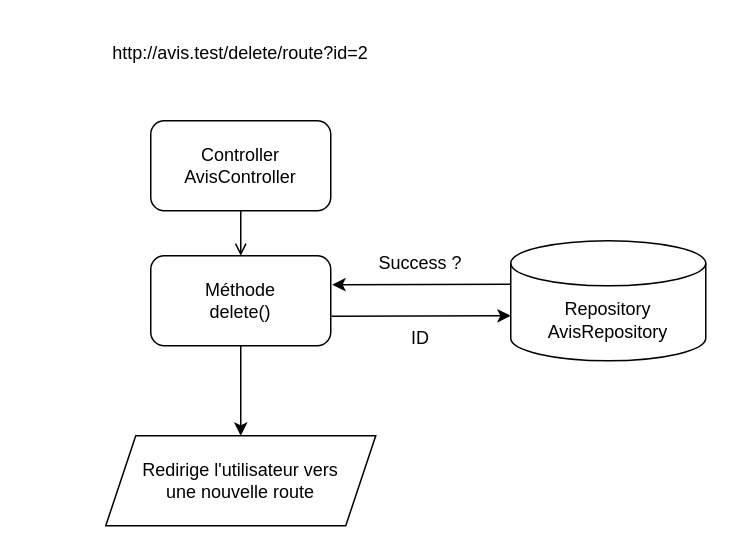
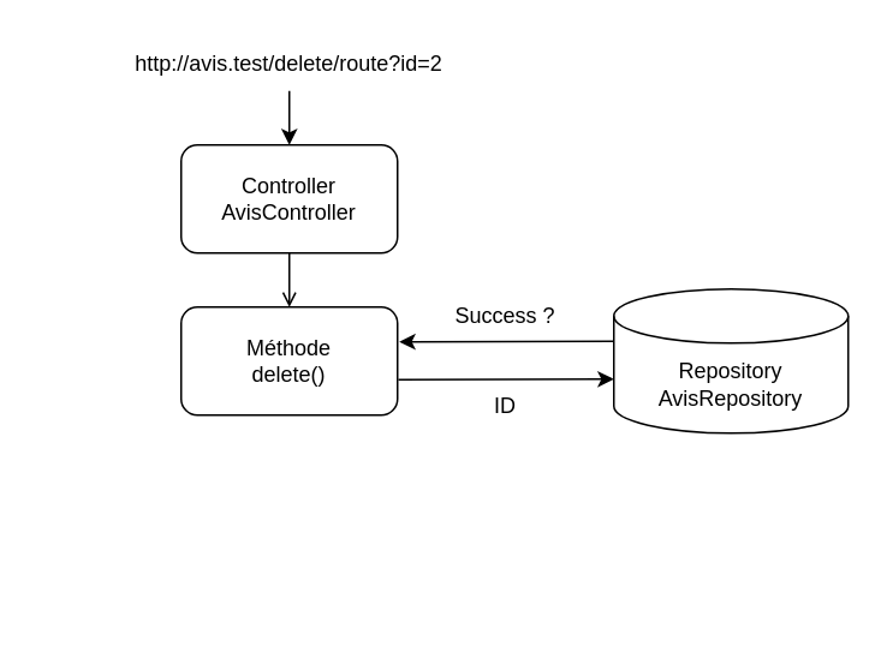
  <mxCell id="0" />
  <mxCell id="1" parent="0" />
  <mxCell id="2" value="http://avis.test/delete/route?id=2" style="text;html=1;strokeColor=none;fillColor=none;align=center;verticalAlign=middle;whiteSpace=wrap;rounded=0;" parent="1" vertex="1"><mxGeometry x="20" y="20" width="280" height="30" as="geometry" /></mxCell>
  <mxCell id="3" value="Controller&lt;br&gt;AvisController" style="whiteSpace=wrap;html=1;rounded=1;" parent="1" vertex="1"><mxGeometry x="100" y="80" width="120" height="60" as="geometry" /></mxCell>
+ <mxCell id="4" value="" style="endArrow=classic;html=1;exitX=0.5;exitY=1;exitDx=0;exitDy=0;entryX=0.5;entryY=0;entryDx=0;entryDy=0;" parent="1" source="2" target="3" edge="1"><mxGeometry width="50" height="50" relative="1" as="geometry"><mxPoint x="130" y="150" as="sourcePoint" /><mxPoint x="180" y="100" as="targetPoint" /></mxGeometry></mxCell>
  <mxCell id="5" value="Méthode&lt;br&gt;delete()" style="rounded=1;whiteSpace=wrap;html=1;" parent="1" vertex="1"><mxGeometry x="100" y="170" width="120" height="60" as="geometry" /></mxCell>
  <mxCell id="6" value="" style="endArrow=open;html=1;exitX=0.5;exitY=1;exitDx=0;exitDy=0;entryX=0.5;entryY=0;entryDx=0;entryDy=0;" parent="1" source="3" target="5" edge="1"><mxGeometry width="50" height="50" relative="1" as="geometry"><mxPoint x="130" y="150" as="sourcePoint" /><mxPoint x="180" y="100" as="targetPoint" /></mxGeometry></mxCell>
  <mxCell id="7" value="Repository&lt;br&gt;AvisRepository" style="shape=cylinder3;whiteSpace=wrap;html=1;boundedLbl=1;backgroundOutline=1;size=15;" parent="1" vertex="1"><mxGeometry x="340" y="160" width="130" height="80" as="geometry" /></mxCell>
  <mxCell id="8" value="" style="endArrow=classic;html=1;exitX=1.004;exitY=0.673;exitDx=0;exitDy=0;exitPerimeter=0;" parent="1" source="5" edge="1"><mxGeometry width="50" height="50" relative="1" as="geometry"><mxPoint x="200" y="170" as="sourcePoint" /><mxPoint x="340" y="210" as="targetPoint" /></mxGeometry></mxCell>
  <mxCell id="9" value="ID" style="text;html=1;strokeColor=none;fillColor=none;align=center;verticalAlign=middle;whiteSpace=wrap;rounded=0;" parent="1" vertex="1"><mxGeometry x="250" y="210" width="60" height="30" as="geometry" /></mxCell>
  <mxCell id="10" value="" style="endArrow=classic;html=1;entryX=1.008;entryY=0.321;entryDx=0;entryDy=0;entryPerimeter=0;" parent="1" target="5" edge="1"><mxGeometry width="50" height="50" relative="1" as="geometry"><mxPoint x="340" y="189" as="sourcePoint" /><mxPoint x="250" y="120" as="targetPoint" /></mxGeometry></mxCell>
  <mxCell id="11" value="Success ?" style="text;html=1;strokeColor=none;fillColor=none;align=center;verticalAlign=middle;whiteSpace=wrap;rounded=0;" parent="1" vertex="1"><mxGeometry x="250" y="160" width="60" height="30" as="geometry" /></mxCell>
- <mxCell id="12" value="Redirige l'utilisateur vers&lt;br&gt;une nouvelle route" style="shape=parallelogram;perimeter=parallelogramPerimeter;whiteSpace=wrap;html=1;fixedSize=1;" parent="1" vertex="1"><mxGeometry x="70" y="290" width="180" height="60" as="geometry" /></mxCell>
- <mxCell id="13" value="" style="endArrow=classic;html=1;entryX=0.5;entryY=0;entryDx=0;entryDy=0;exitX=0.5;exitY=1;exitDx=0;exitDy=0;" parent="1" source="5" target="12" edge="1"><mxGeometry width="50" height="50" relative="1" as="geometry"><mxPoint x="180" y="230" as="sourcePoint" /><mxPoint x="230" y="180" as="targetPoint" /></mxGeometry></mxCell>
